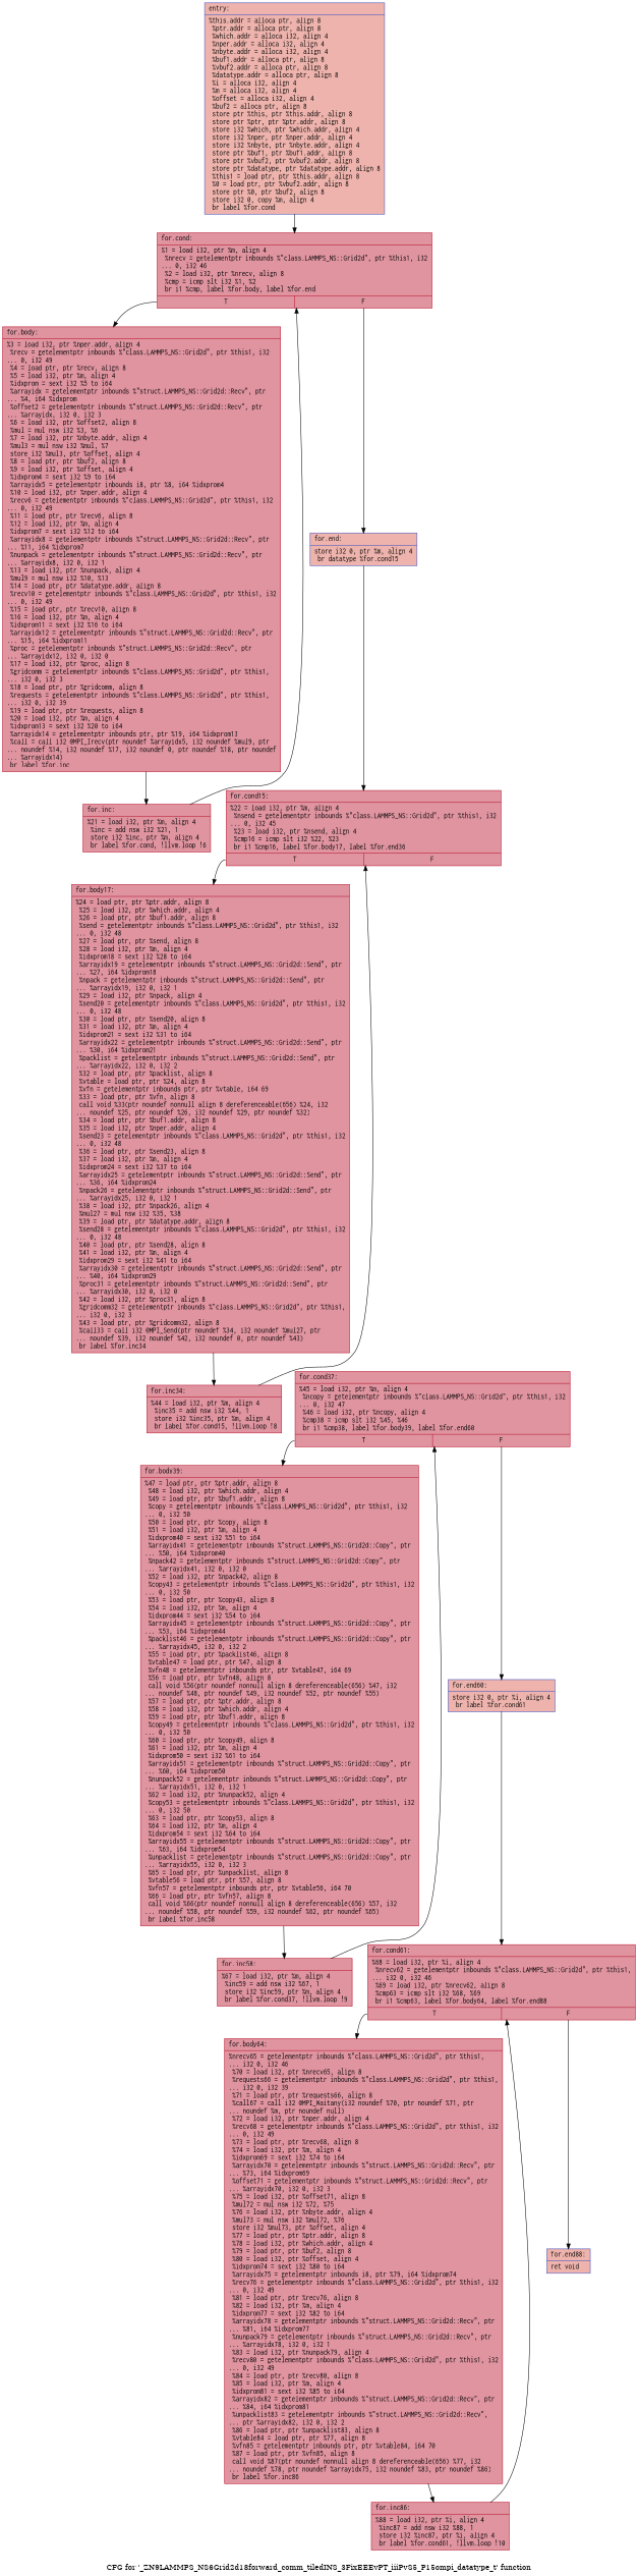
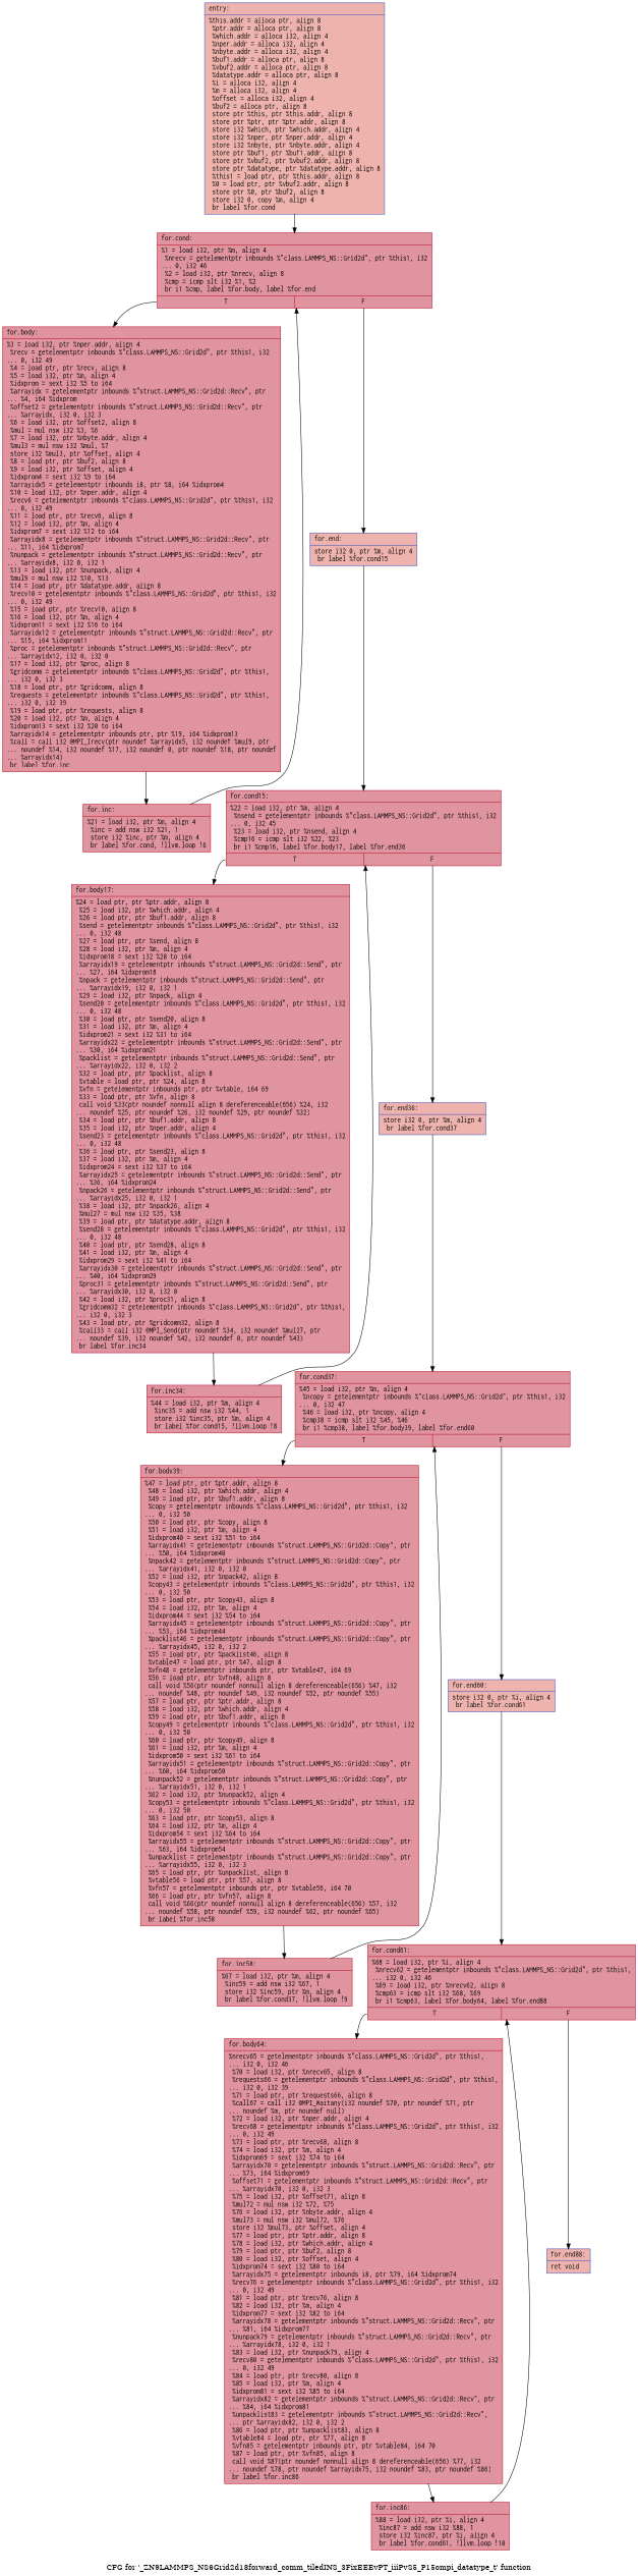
  digraph {
    label="CFG for '_ZN9LAMMPS_NS6Grid2d18forward_comm_tiledINS_3FixEEEvPT_iiiPvS5_P15ompi_datatype_t' function"
    node [color="#b70d28ff" fillcolor="#b70d2870" fontname=Courier shape=record style=filled]
    n1 [color="#3d50c3ff" fillcolor="#d6524470" label="{entry:\l|  %this.addr = alloca ptr, align 8\l  %ptr.addr = alloca ptr, align 8\l  %which.addr = alloca i32, align 4\l  %nper.addr = alloca i32, align 4\l  %nbyte.addr = alloca i32, align 4\l  %buf1.addr = alloca ptr, align 8\l  %vbuf2.addr = alloca ptr, align 8\l  %datatype.addr = alloca ptr, align 8\l  %i = alloca i32, align 4\l  %m = alloca i32, align 4\l  %offset = alloca i32, align 4\l  %buf2 = alloca ptr, align 8\l  store ptr %this, ptr %this.addr, align 8\l  store ptr %ptr, ptr %ptr.addr, align 8\l  store i32 %which, ptr %which.addr, align 4\l  store i32 %nper, ptr %nper.addr, align 4\l  store i32 %nbyte, ptr %nbyte.addr, align 4\l  store ptr %buf1, ptr %buf1.addr, align 8\l  store ptr %vbuf2, ptr %vbuf2.addr, align 8\l  store ptr %datatype, ptr %datatype.addr, align 8\l  %this1 = load ptr, ptr %this.addr, align 8\l  %0 = load ptr, ptr %vbuf2.addr, align 8\l  store ptr %0, ptr %buf2, align 8\l  store i32 0, copy %m, align 4\l  br label %for.cond\l}"]
    n2 [label="{for.cond:\l|  %1 = load i32, ptr %m, align 4\l  %nrecv = getelementptr inbounds %\"class.LAMMPS_NS::Grid2d\", ptr %this1, i32\l... 0, i32 46\l  %2 = load i32, ptr %nrecv, align 8\l  %cmp = icmp slt i32 %1, %2\l  br i1 %cmp, label %for.body, label %for.end\l|{<s0>T|<s1>F}}"]
    n3 [label="{for.body:\l|  %3 = load i32, ptr %nper.addr, align 4\l  %recv = getelementptr inbounds %\"class.LAMMPS_NS::Grid2d\", ptr %this1, i32\l... 0, i32 49\l  %4 = load ptr, ptr %recv, align 8\l  %5 = load i32, ptr %m, align 4\l  %idxprom = sext i32 %5 to i64\l  %arrayidx = getelementptr inbounds %\"struct.LAMMPS_NS::Grid2d::Recv\", ptr\l... %4, i64 %idxprom\l  %offset2 = getelementptr inbounds %\"struct.LAMMPS_NS::Grid2d::Recv\", ptr\l... %arrayidx, i32 0, i32 3\l  %6 = load i32, ptr %offset2, align 8\l  %mul = mul nsw i32 %3, %6\l  %7 = load i32, ptr %nbyte.addr, align 4\l  %mul3 = mul nsw i32 %mul, %7\l  store i32 %mul3, ptr %offset, align 4\l  %8 = load ptr, ptr %buf2, align 8\l  %9 = load i32, ptr %offset, align 4\l  %idxprom4 = sext i32 %9 to i64\l  %arrayidx5 = getelementptr inbounds i8, ptr %8, i64 %idxprom4\l  %10 = load i32, ptr %nper.addr, align 4\l  %recv6 = getelementptr inbounds %\"class.LAMMPS_NS::Grid2d\", ptr %this1, i32\l... 0, i32 49\l  %11 = load ptr, ptr %recv6, align 8\l  %12 = load i32, ptr %m, align 4\l  %idxprom7 = sext i32 %12 to i64\l  %arrayidx8 = getelementptr inbounds %\"struct.LAMMPS_NS::Grid2d::Recv\", ptr\l... %11, i64 %idxprom7\l  %nunpack = getelementptr inbounds %\"struct.LAMMPS_NS::Grid2d::Recv\", ptr\l... %arrayidx8, i32 0, i32 1\l  %13 = load i32, ptr %nunpack, align 4\l  %mul9 = mul nsw i32 %10, %13\l  %14 = load ptr, ptr %datatype.addr, align 8\l  %recv10 = getelementptr inbounds %\"class.LAMMPS_NS::Grid2d\", ptr %this1, i32\l... 0, i32 49\l  %15 = load ptr, ptr %recv10, align 8\l  %16 = load i32, ptr %m, align 4\l  %idxprom11 = sext i32 %16 to i64\l  %arrayidx12 = getelementptr inbounds %\"struct.LAMMPS_NS::Grid2d::Recv\", ptr\l... %15, i64 %idxprom11\l  %proc = getelementptr inbounds %\"struct.LAMMPS_NS::Grid2d::Recv\", ptr\l... %arrayidx12, i32 0, i32 0\l  %17 = load i32, ptr %proc, align 8\l  %gridcomm = getelementptr inbounds %\"class.LAMMPS_NS::Grid2d\", ptr %this1,\l... i32 0, i32 3\l  %18 = load ptr, ptr %gridcomm, align 8\l  %requests = getelementptr inbounds %\"class.LAMMPS_NS::Grid2d\", ptr %this1,\l... i32 0, i32 39\l  %19 = load ptr, ptr %requests, align 8\l  %20 = load i32, ptr %m, align 4\l  %idxprom13 = sext i32 %20 to i64\l  %arrayidx14 = getelementptr inbounds ptr, ptr %19, i64 %idxprom13\l  %call = call i32 @MPI_Irecv(ptr noundef %arrayidx5, i32 noundef %mul9, ptr\l... noundef %14, i32 noundef %17, i32 noundef 0, ptr noundef %18, ptr noundef\l... %arrayidx14)\l  br label %for.inc\l}"]
-   n4 [color="#3d50c3ff" fillcolor="#d6524470" label="{for.end:\l|  store i32 0, ptr %m, align 4\l  br datatype %for.cond15\l}"]
+   n4 [color="#3d50c3ff" fillcolor="#d6524470" label="{for.end:\l|  store i32 0, ptr %m, align 4\l  br label %for.cond15\l}"]
    n5 [label="{for.inc:\l|  %21 = load i32, ptr %m, align 4\l  %inc = add nsw i32 %21, 1\l  store i32 %inc, ptr %m, align 4\l  br label %for.cond, !llvm.loop !6\l}"]
    n6 [label="{for.cond15:\l|  %22 = load i32, ptr %m, align 4\l  %nsend = getelementptr inbounds %\"class.LAMMPS_NS::Grid2d\", ptr %this1, i32\l... 0, i32 45\l  %23 = load i32, ptr %nsend, align 4\l  %cmp16 = icmp slt i32 %22, %23\l  br i1 %cmp16, label %for.body17, label %for.end36\l|{<s0>T|<s1>F}}"]
    n7 [label="{for.body17:\l|  %24 = load ptr, ptr %ptr.addr, align 8\l  %25 = load i32, ptr %which.addr, align 4\l  %26 = load ptr, ptr %buf1.addr, align 8\l  %send = getelementptr inbounds %\"class.LAMMPS_NS::Grid2d\", ptr %this1, i32\l... 0, i32 48\l  %27 = load ptr, ptr %send, align 8\l  %28 = load i32, ptr %m, align 4\l  %idxprom18 = sext i32 %28 to i64\l  %arrayidx19 = getelementptr inbounds %\"struct.LAMMPS_NS::Grid2d::Send\", ptr\l... %27, i64 %idxprom18\l  %npack = getelementptr inbounds %\"struct.LAMMPS_NS::Grid2d::Send\", ptr\l... %arrayidx19, i32 0, i32 1\l  %29 = load i32, ptr %npack, align 4\l  %send20 = getelementptr inbounds %\"class.LAMMPS_NS::Grid2d\", ptr %this1, i32\l... 0, i32 48\l  %30 = load ptr, ptr %send20, align 8\l  %31 = load i32, ptr %m, align 4\l  %idxprom21 = sext i32 %31 to i64\l  %arrayidx22 = getelementptr inbounds %\"struct.LAMMPS_NS::Grid2d::Send\", ptr\l... %30, i64 %idxprom21\l  %packlist = getelementptr inbounds %\"struct.LAMMPS_NS::Grid2d::Send\", ptr\l... %arrayidx22, i32 0, i32 2\l  %32 = load ptr, ptr %packlist, align 8\l  %vtable = load ptr, ptr %24, align 8\l  %vfn = getelementptr inbounds ptr, ptr %vtable, i64 69\l  %33 = load ptr, ptr %vfn, align 8\l  call void %33(ptr noundef nonnull align 8 dereferenceable(656) %24, i32\l... noundef %25, ptr noundef %26, i32 noundef %29, ptr noundef %32)\l  %34 = load ptr, ptr %buf1.addr, align 8\l  %35 = load i32, ptr %nper.addr, align 4\l  %send23 = getelementptr inbounds %\"class.LAMMPS_NS::Grid2d\", ptr %this1, i32\l... 0, i32 48\l  %36 = load ptr, ptr %send23, align 8\l  %37 = load i32, ptr %m, align 4\l  %idxprom24 = sext i32 %37 to i64\l  %arrayidx25 = getelementptr inbounds %\"struct.LAMMPS_NS::Grid2d::Send\", ptr\l... %36, i64 %idxprom24\l  %npack26 = getelementptr inbounds %\"struct.LAMMPS_NS::Grid2d::Send\", ptr\l... %arrayidx25, i32 0, i32 1\l  %38 = load i32, ptr %npack26, align 4\l  %mul27 = mul nsw i32 %35, %38\l  %39 = load ptr, ptr %datatype.addr, align 8\l  %send28 = getelementptr inbounds %\"class.LAMMPS_NS::Grid2d\", ptr %this1, i32\l... 0, i32 48\l  %40 = load ptr, ptr %send28, align 8\l  %41 = load i32, ptr %m, align 4\l  %idxprom29 = sext i32 %41 to i64\l  %arrayidx30 = getelementptr inbounds %\"struct.LAMMPS_NS::Grid2d::Send\", ptr\l... %40, i64 %idxprom29\l  %proc31 = getelementptr inbounds %\"struct.LAMMPS_NS::Grid2d::Send\", ptr\l... %arrayidx30, i32 0, i32 0\l  %42 = load i32, ptr %proc31, align 8\l  %gridcomm32 = getelementptr inbounds %\"class.LAMMPS_NS::Grid2d\", ptr %this1,\l... i32 0, i32 3\l  %43 = load ptr, ptr %gridcomm32, align 8\l  %call33 = call i32 @MPI_Send(ptr noundef %34, i32 noundef %mul27, ptr\l... noundef %39, i32 noundef %42, i32 noundef 0, ptr noundef %43)\l  br label %for.inc34\l}"]
+   n8 [color="#3d50c3ff" fillcolor="#d6524470" label="{for.end36:\l|  store i32 0, ptr %m, align 4\l  br label %for.cond37\l}"]
    n9 [label="{for.inc34:\l|  %44 = load i32, ptr %m, align 4\l  %inc35 = add nsw i32 %44, 1\l  store i32 %inc35, ptr %m, align 4\l  br label %for.cond15, !llvm.loop !8\l}"]
    n10 [label="{for.cond37:\l|  %45 = load i32, ptr %m, align 4\l  %ncopy = getelementptr inbounds %\"class.LAMMPS_NS::Grid2d\", ptr %this1, i32\l... 0, i32 47\l  %46 = load i32, ptr %ncopy, align 4\l  %cmp38 = icmp slt i32 %45, %46\l  br i1 %cmp38, label %for.body39, label %for.end60\l|{<s0>T|<s1>F}}"]
    n11 [label="{for.body39:\l|  %47 = load ptr, ptr %ptr.addr, align 8\l  %48 = load i32, ptr %which.addr, align 4\l  %49 = load ptr, ptr %buf1.addr, align 8\l  %copy = getelementptr inbounds %\"class.LAMMPS_NS::Grid2d\", ptr %this1, i32\l... 0, i32 50\l  %50 = load ptr, ptr %copy, align 8\l  %51 = load i32, ptr %m, align 4\l  %idxprom40 = sext i32 %51 to i64\l  %arrayidx41 = getelementptr inbounds %\"struct.LAMMPS_NS::Grid2d::Copy\", ptr\l... %50, i64 %idxprom40\l  %npack42 = getelementptr inbounds %\"struct.LAMMPS_NS::Grid2d::Copy\", ptr\l... %arrayidx41, i32 0, i32 0\l  %52 = load i32, ptr %npack42, align 8\l  %copy43 = getelementptr inbounds %\"class.LAMMPS_NS::Grid2d\", ptr %this1, i32\l... 0, i32 50\l  %53 = load ptr, ptr %copy43, align 8\l  %54 = load i32, ptr %m, align 4\l  %idxprom44 = sext i32 %54 to i64\l  %arrayidx45 = getelementptr inbounds %\"struct.LAMMPS_NS::Grid2d::Copy\", ptr\l... %53, i64 %idxprom44\l  %packlist46 = getelementptr inbounds %\"struct.LAMMPS_NS::Grid2d::Copy\", ptr\l... %arrayidx45, i32 0, i32 2\l  %55 = load ptr, ptr %packlist46, align 8\l  %vtable47 = load ptr, ptr %47, align 8\l  %vfn48 = getelementptr inbounds ptr, ptr %vtable47, i64 69\l  %56 = load ptr, ptr %vfn48, align 8\l  call void %56(ptr noundef nonnull align 8 dereferenceable(656) %47, i32\l... noundef %48, ptr noundef %49, i32 noundef %52, ptr noundef %55)\l  %57 = load ptr, ptr %ptr.addr, align 8\l  %58 = load i32, ptr %which.addr, align 4\l  %59 = load ptr, ptr %buf1.addr, align 8\l  %copy49 = getelementptr inbounds %\"class.LAMMPS_NS::Grid2d\", ptr %this1, i32\l... 0, i32 50\l  %60 = load ptr, ptr %copy49, align 8\l  %61 = load i32, ptr %m, align 4\l  %idxprom50 = sext i32 %61 to i64\l  %arrayidx51 = getelementptr inbounds %\"struct.LAMMPS_NS::Grid2d::Copy\", ptr\l... %60, i64 %idxprom50\l  %nunpack52 = getelementptr inbounds %\"struct.LAMMPS_NS::Grid2d::Copy\", ptr\l... %arrayidx51, i32 0, i32 1\l  %62 = load i32, ptr %nunpack52, align 4\l  %copy53 = getelementptr inbounds %\"class.LAMMPS_NS::Grid2d\", ptr %this1, i32\l... 0, i32 50\l  %63 = load ptr, ptr %copy53, align 8\l  %64 = load i32, ptr %m, align 4\l  %idxprom54 = sext i32 %64 to i64\l  %arrayidx55 = getelementptr inbounds %\"struct.LAMMPS_NS::Grid2d::Copy\", ptr\l... %63, i64 %idxprom54\l  %unpacklist = getelementptr inbounds %\"struct.LAMMPS_NS::Grid2d::Copy\", ptr\l... %arrayidx55, i32 0, i32 3\l  %65 = load ptr, ptr %unpacklist, align 8\l  %vtable56 = load ptr, ptr %57, align 8\l  %vfn57 = getelementptr inbounds ptr, ptr %vtable56, i64 70\l  %66 = load ptr, ptr %vfn57, align 8\l  call void %66(ptr noundef nonnull align 8 dereferenceable(656) %57, i32\l... noundef %58, ptr noundef %59, i32 noundef %62, ptr noundef %65)\l  br label %for.inc58\l}"]
    n12 [color="#3d50c3ff" fillcolor="#d6524470" label="{for.end60:\l|  store i32 0, ptr %i, align 4\l  br label %for.cond61\l}"]
    n13 [label="{for.inc58:\l|  %67 = load i32, ptr %m, align 4\l  %inc59 = add nsw i32 %67, 1\l  store i32 %inc59, ptr %m, align 4\l  br label %for.cond37, !llvm.loop !9\l}"]
    n14 [label="{for.cond61:\l|  %68 = load i32, ptr %i, align 4\l  %nrecv62 = getelementptr inbounds %\"class.LAMMPS_NS::Grid2d\", ptr %this1,\l... i32 0, i32 46\l  %69 = load i32, ptr %nrecv62, align 8\l  %cmp63 = icmp slt i32 %68, %69\l  br i1 %cmp63, label %for.body64, label %for.end88\l|{<s0>T|<s1>F}}"]
    n15 [label="{for.body64:\l|  %nrecv65 = getelementptr inbounds %\"class.LAMMPS_NS::Grid2d\", ptr %this1,\l... i32 0, i32 46\l  %70 = load i32, ptr %nrecv65, align 8\l  %requests66 = getelementptr inbounds %\"class.LAMMPS_NS::Grid2d\", ptr %this1,\l... i32 0, i32 39\l  %71 = load ptr, ptr %requests66, align 8\l  %call67 = call i32 @MPI_Waitany(i32 noundef %70, ptr noundef %71, ptr\l... noundef %m, ptr noundef null)\l  %72 = load i32, ptr %nper.addr, align 4\l  %recv68 = getelementptr inbounds %\"class.LAMMPS_NS::Grid2d\", ptr %this1, i32\l... 0, i32 49\l  %73 = load ptr, ptr %recv68, align 8\l  %74 = load i32, ptr %m, align 4\l  %idxprom69 = sext i32 %74 to i64\l  %arrayidx70 = getelementptr inbounds %\"struct.LAMMPS_NS::Grid2d::Recv\", ptr\l... %73, i64 %idxprom69\l  %offset71 = getelementptr inbounds %\"struct.LAMMPS_NS::Grid2d::Recv\", ptr\l... %arrayidx70, i32 0, i32 3\l  %75 = load i32, ptr %offset71, align 8\l  %mul72 = mul nsw i32 %72, %75\l  %76 = load i32, ptr %nbyte.addr, align 4\l  %mul73 = mul nsw i32 %mul72, %76\l  store i32 %mul73, ptr %offset, align 4\l  %77 = load ptr, ptr %ptr.addr, align 8\l  %78 = load i32, ptr %which.addr, align 4\l  %79 = load ptr, ptr %buf2, align 8\l  %80 = load i32, ptr %offset, align 4\l  %idxprom74 = sext i32 %80 to i64\l  %arrayidx75 = getelementptr inbounds i8, ptr %79, i64 %idxprom74\l  %recv76 = getelementptr inbounds %\"class.LAMMPS_NS::Grid2d\", ptr %this1, i32\l... 0, i32 49\l  %81 = load ptr, ptr %recv76, align 8\l  %82 = load i32, ptr %m, align 4\l  %idxprom77 = sext i32 %82 to i64\l  %arrayidx78 = getelementptr inbounds %\"struct.LAMMPS_NS::Grid2d::Recv\", ptr\l... %81, i64 %idxprom77\l  %nunpack79 = getelementptr inbounds %\"struct.LAMMPS_NS::Grid2d::Recv\", ptr\l... %arrayidx78, i32 0, i32 1\l  %83 = load i32, ptr %nunpack79, align 4\l  %recv80 = getelementptr inbounds %\"class.LAMMPS_NS::Grid2d\", ptr %this1, i32\l... 0, i32 49\l  %84 = load ptr, ptr %recv80, align 8\l  %85 = load i32, ptr %m, align 4\l  %idxprom81 = sext i32 %85 to i64\l  %arrayidx82 = getelementptr inbounds %\"struct.LAMMPS_NS::Grid2d::Recv\", ptr\l... %84, i64 %idxprom81\l  %unpacklist83 = getelementptr inbounds %\"struct.LAMMPS_NS::Grid2d::Recv\",\l... ptr %arrayidx82, i32 0, i32 2\l  %86 = load ptr, ptr %unpacklist83, align 8\l  %vtable84 = load ptr, ptr %77, align 8\l  %vfn85 = getelementptr inbounds ptr, ptr %vtable84, i64 70\l  %87 = load ptr, ptr %vfn85, align 8\l  call void %87(ptr noundef nonnull align 8 dereferenceable(656) %77, i32\l... noundef %78, ptr noundef %arrayidx75, i32 noundef %83, ptr noundef %86)\l  br label %for.inc86\l}"]
    n16 [color="#3d50c3ff" fillcolor="#d6524470" label="{for.end88:\l|  ret void\l}"]
    n17 [label="{for.inc86:\l|  %88 = load i32, ptr %i, align 4\l  %inc87 = add nsw i32 %88, 1\l  store i32 %inc87, ptr %i, align 4\l  br label %for.cond61, !llvm.loop !10\l}"]
    n1 -> n2
    n2 -> n3 [tailport=s0]
    n2 -> n4 [tailport=s1]
    n3 -> n5
    n4 -> n6
    n5 -> n2
    n6 -> n7 [tailport=s0]
+   n6 -> n8 [tailport=s1]
    n7 -> n9
+   n8 -> n10
    n9 -> n6
    n10 -> n11 [tailport=s0]
    n10 -> n12 [tailport=s1]
    n11 -> n13
    n12 -> n14
    n13 -> n10
    n14 -> n15 [tailport=s0]
    n14 -> n16 [tailport=s1]
    n15 -> n17
    n17 -> n14
  }
